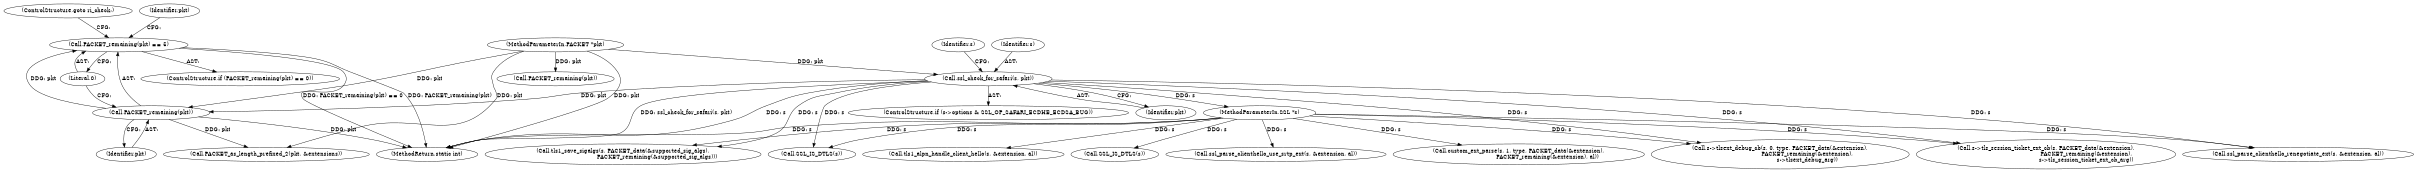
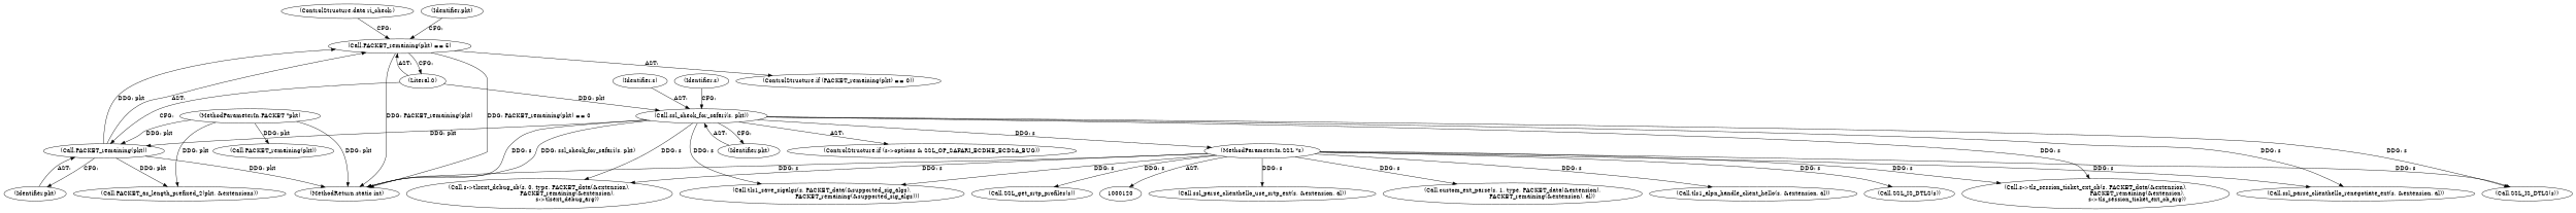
  digraph {
    n1 [label="(Call,PACKET_remaining(pkt) == 5)"]
    n2 [label="(MethodReturn,static int)"]
    n3 [label="(Literal,0)"]
    n4 [label="(ControlStructure,if (PACKET_remaining(pkt) == 0))"]
    n5 [label="(Call,PACKET_remaining(pkt))"]
    n6 [label="(Identifier,pkt)"]
    n7 [label="(Call,PACKET_as_length_prefixed_2(pkt, &extensions))"]
    n8 [label="(Call,ssl_check_for_safari(s, pkt))"]
    n9 [label="(Call,ssl_parse_clienthello_renegotiate_ext(s, &extension, al))"]
    n10 [label="(Call,s->tls_session_ticket_ext_cb(s, PACKET_data(&extension),\n                                              PACKET_remaining(&extension),\n                                              s->tls_session_ticket_ext_cb_arg))"]
    n11 [label="(ControlStructure,if (s->options & SSL_OP_SAFARI_ECDHE_ECDSA_BUG))"]
    n12 [label="(Identifier,pkt)"]
    n13 [label="(Call,tls1_save_sigalgs(s, PACKET_data(&supported_sig_algs),\n                                       PACKET_remaining(&supported_sig_algs)))"]
    n14 [label="(Call,SSL_IS_DTLS(s))"]
    n15 [label="(Call,s->tlsext_debug_cb(s, 0, type, PACKET_data(&extension),\n                               PACKET_remaining(&extension),\n                               s->tlsext_debug_arg))"]
    n16 [label="(MethodParameterIn,SSL *s)"]
    n17 [label="(Call,ssl_parse_clienthello_use_srtp_ext(s, &extension, al))"]
    n18 [label="(Call,custom_ext_parse(s, 1, type, PACKET_data(&extension),\n                                 PACKET_remaining(&extension), al))"]
    n19 [label="(Call,tls1_alpn_handle_client_hello(s, &extension, al))"]
    n20 [label="(Call,SSL_IS_DTLS(s))"]
+   n21 [label="(Call,SSL_get_srtp_profiles(s))"]
+   1000120
    n23 [label="(MethodParameterIn,PACKET *pkt)"]
    n24 [label="(Call,PACKET_remaining(pkt))"]
-   n25 [label="(ControlStructure,goto ri_check;)"]
+   n25 [label="(ControlStructure,data ri_check;)"]
    n26 [label="(Identifier,s)"]
    n27 [label="(Identifier,pkt)"]
    n28 [label="(Identifier,s)"]
    n1 -> n2 [label="DDG: PACKET_remaining(pkt) == 0"]
    n1 -> n2 [label="DDG: PACKET_remaining(pkt)"]
    n1 -> n3 [label="CFG: "]
    n1 -> n4 [label="AST: "]
    n3 -> n1 [label="AST: "]
    n3 -> n5 [label="CFG: "]
    n5 -> n1 [label="AST: "]
    n5 -> n1 [label="DDG: pkt"]
    n5 -> n2 [label="DDG: pkt"]
    n5 -> n6 [label="CFG: "]
    n5 -> n7 [label="DDG: pkt"]
    n6 -> n5 [label="AST: "]
    n8 -> n2 [label="DDG: s"]
    n8 -> n2 [label="DDG: ssl_check_for_safari(s, pkt)"]
    n8 -> n5 [label="DDG: pkt"]
    n8 -> n9 [label="DDG: s"]
    n8 -> n10 [label="DDG: s"]
    n8 -> n11 [label="AST: "]
    n8 -> n12 [label="CFG: "]
    n8 -> n13 [label="DDG: s"]
    n8 -> n14 [label="DDG: s"]
    n8 -> n15 [label="DDG: s"]
    n8 -> n16 [label="DDG: s"]
    n12 -> n8 [label="AST: "]
    n16 -> n2 [label="DDG: s"]
    n16 -> n9 [label="DDG: s"]
    n16 -> n10 [label="DDG: s"]
    n16 -> n13 [label="DDG: s"]
    n16 -> n14 [label="DDG: s"]
    n16 -> n15 [label="DDG: s"]
    n16 -> n17 [label="DDG: s"]
    n16 -> n18 [label="DDG: s"]
    n16 -> n19 [label="DDG: s"]
    n16 -> n20 [label="DDG: s"]
+   n16 -> n21 [label="DDG: s"]
+   n16 -> 1000120 [label="AST: "]
    n23 -> n2 [label="DDG: pkt"]
    n23 -> n5 [label="DDG: pkt"]
    n23 -> n7 [label="DDG: pkt"]
-   n23 -> n8 [label="DDG: pkt"]
+   n3 -> n8 [label="DDG: pkt"]
    n23 -> n24 [label="DDG: pkt"]
    n25 -> n1 [label="CFG: "]
    n26 -> n8 [label="AST: "]
    n27 -> n1 [label="CFG: "]
    n28 -> n8 [label="CFG: "]
  }
